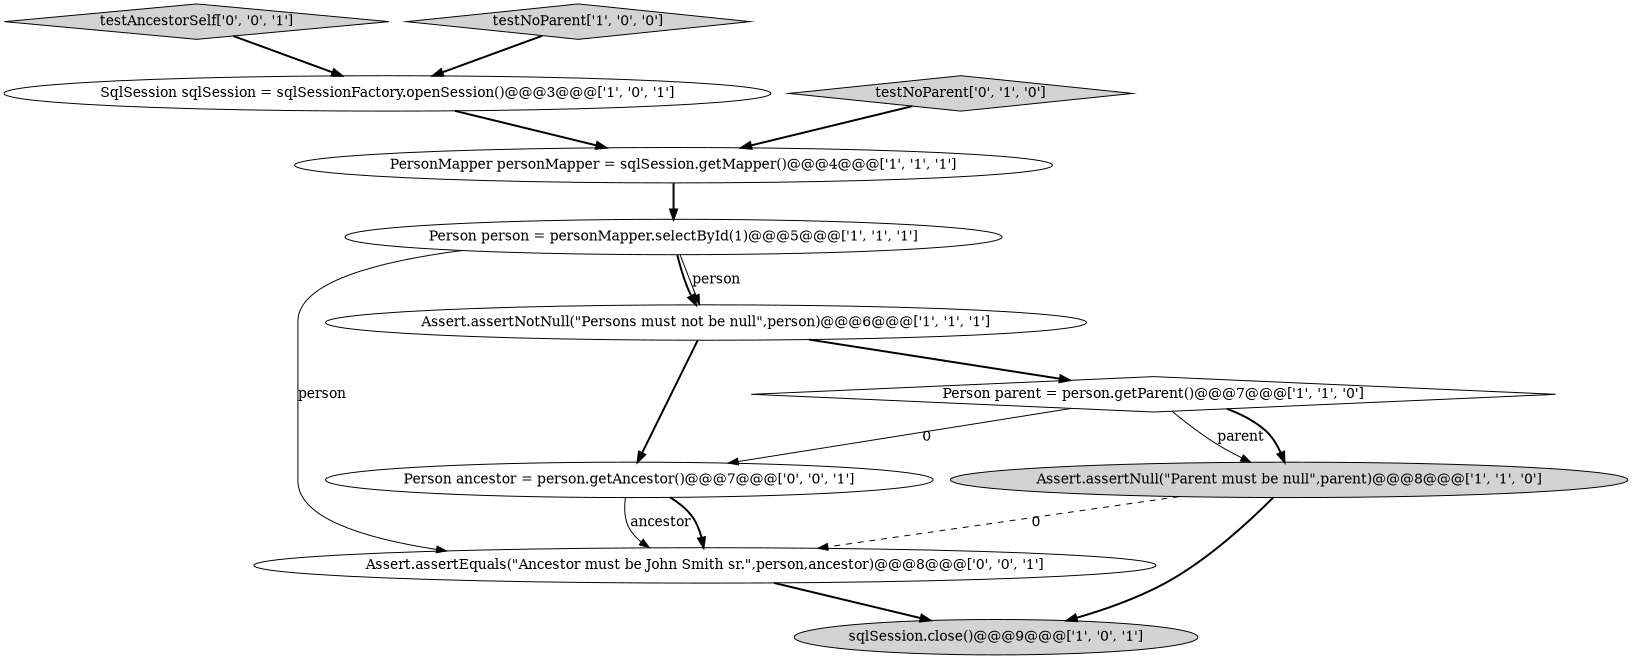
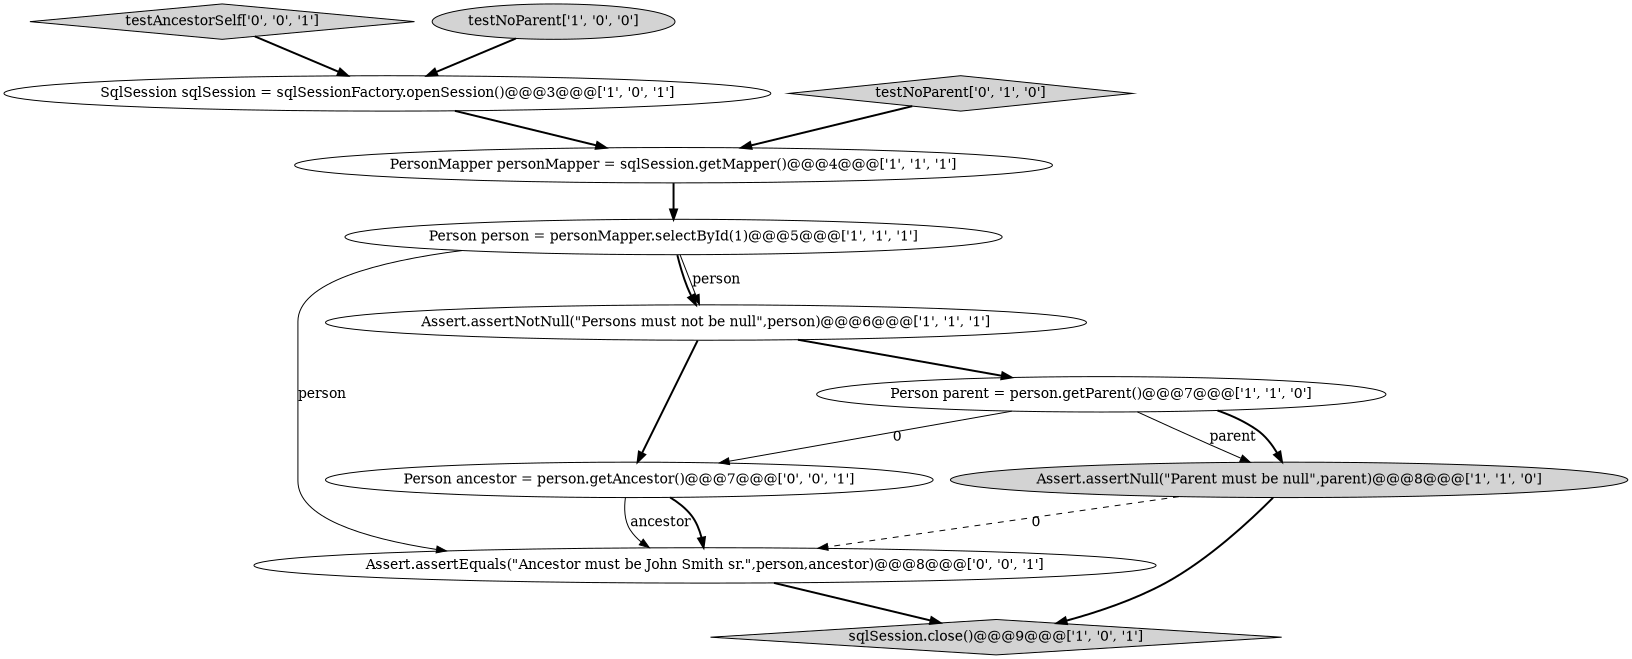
  digraph {
    node [fillcolor=white shape=ellipse style=filled]
    edge [style=bold]
    n1 [label="Person ancestor = person.getAncestor()@@@7@@@['0', '0', '1']"]
    n2 [label="Assert.assertEquals(\"Ancestor must be John Smith sr.\",person,ancestor)@@@8@@@['0', '0', '1']"]
-   n3 [fillcolor=lightgray label="sqlSession.close()@@@9@@@['1', '0', '1']"]
+   n3 [fillcolor=lightgray label="sqlSession.close()@@@9@@@['1', '0', '1']" shape=diamond]
    n4 [label="PersonMapper personMapper = sqlSession.getMapper()@@@4@@@['1', '1', '1']"]
    n5 [label="Person person = personMapper.selectById(1)@@@5@@@['1', '1', '1']"]
    n6 [label="Assert.assertNotNull(\"Persons must not be null\",person)@@@6@@@['1', '1', '1']"]
    n7 [label="SqlSession sqlSession = sqlSessionFactory.openSession()@@@3@@@['1', '0', '1']"]
    n8 [fillcolor=lightgray label="testNoParent['0', '1', '0']" shape=diamond]
    n9 [fillcolor=lightgray label="testAncestorSelf['0', '0', '1']" shape=diamond]
-   n10 [label="Person parent = person.getParent()@@@7@@@['1', '1', '0']" shape=diamond]
+   n10 [label="Person parent = person.getParent()@@@7@@@['1', '1', '0']"]
    n11 [fillcolor=lightgray label="Assert.assertNull(\"Parent must be null\",parent)@@@8@@@['1', '1', '0']"]
-   n12 [fillcolor=lightgray label="testNoParent['1', '0', '0']" shape=diamond]
+   n12 [fillcolor=lightgray label="testNoParent['1', '0', '0']"]
    n1 -> n2 [label=ancestor style=solid]
    n1 -> n2
    n2 -> n3
    n4 -> n5
    n5 -> n2 [label=person style=solid]
    n5 -> n6
    n5 -> n6 [label=person style=solid]
    n6 -> n1
    n6 -> n10
    n7 -> n4
    n8 -> n4
    n9 -> n7
    n10 -> n1 [label=0 style=solid]
    n10 -> n11 [label=parent style=solid]
    n10 -> n11
    n11 -> n2 [label=0 style=dashed]
    n11 -> n3
    n12 -> n7
  }
